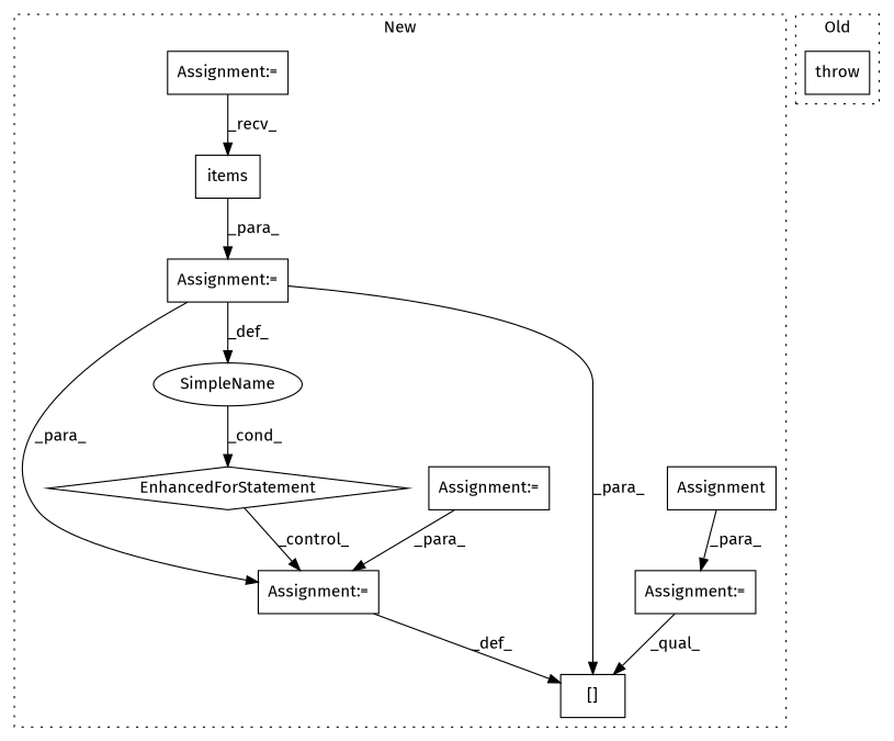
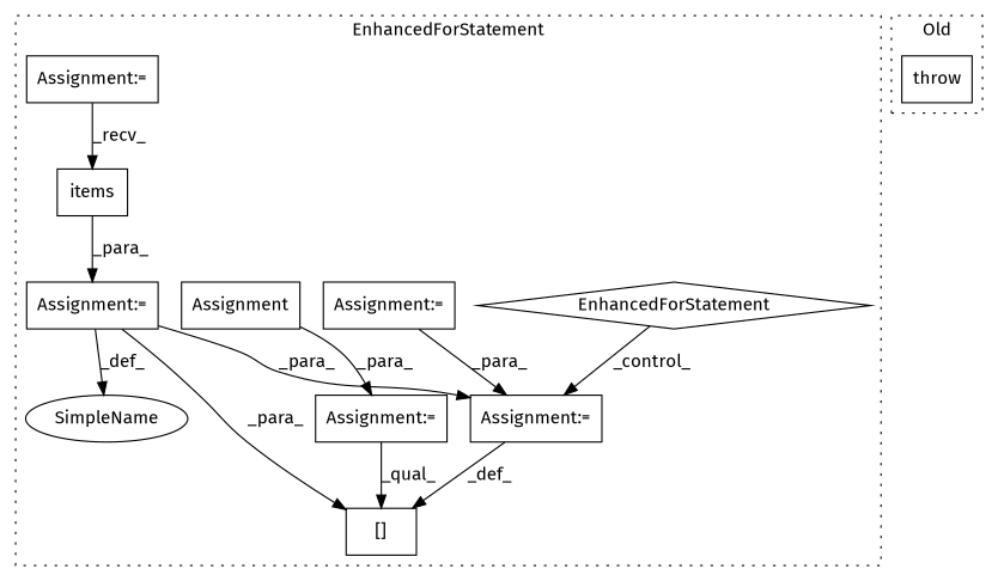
  digraph {
    fontname="Fira Sans"
    node [a=7 fontname="Fira Sans" l="65,2" s="7612,7703" shape=box]
    edge [fontname="Fira Sans"]
    n1 [a=32 l=7 label=items s=7696]
    n2 [label="Assignment:="]
    n3 [a=70 label=EnhancedForStatement shape=diamond]
    n4 [l=1 label="Assignment:=" s=8012]
    n5 [a=42 l=5 label=SimpleName s=7681 shape=ellipse]
    n6 [l=12 label="Assignment:=" s=7565]
    n7 [a=2 l="10,1" label="[]" s="7998,8011"]
    n8 [l=1 label="Assignment:=" s=7592]
    n9 [a=32 l=13 label=Assignment s=7593]
    n10 [l=6 label="Assignment:=" s=7483]
    n11 [a=53 l=6 label=throw s=7377]
    subgraph cluster_1 {
-     label=New
+     label=EnhancedForStatement
      style=dotted
      n1
      n2
      n3
      n4
      n5
      n6
      n7
      n8
      n9
      n10
    }
    subgraph cluster_2 {
      label=Old
      style=dotted
      n11
    }
    n1 -> n2 [label=_para_]
    n2 -> n4 [label=_para_]
    n2 -> n5 [label=_def_]
    n2 -> n7 [label=_para_]
    n3 -> n4 [label=_control_]
    n4 -> n7 [label=_def_]
-   n5 -> n3 [label=_cond_]
    n6 -> n4 [label=_para_]
    n8 -> n7 [label=_qual_]
    n9 -> n8 [label=_para_]
    n10 -> n1 [label=_recv_]
  }
